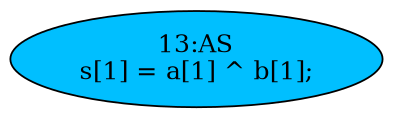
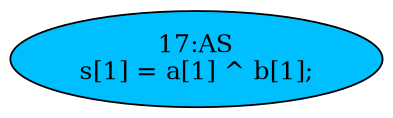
  strict digraph {
-   n1 [ast="<pyverilog.vparser.ast.Assign object at 0x7f59d4f21a50>" def_var="['s']" fillcolor=deepskyblue label="13:AS\ns[1] = a[1] ^ b[1];" statements="[]" style=filled typ=Assign use_var="['a', 'b']"]
+   n1 [ast="<pyverilog.vparser.ast.Assign object at 0x7f59d4f21a50>" def_var="['s']" fillcolor=deepskyblue label="17:AS\ns[1] = a[1] ^ b[1];" statements="[]" style=filled typ=Assign use_var="['a', 'b']"]
  }
